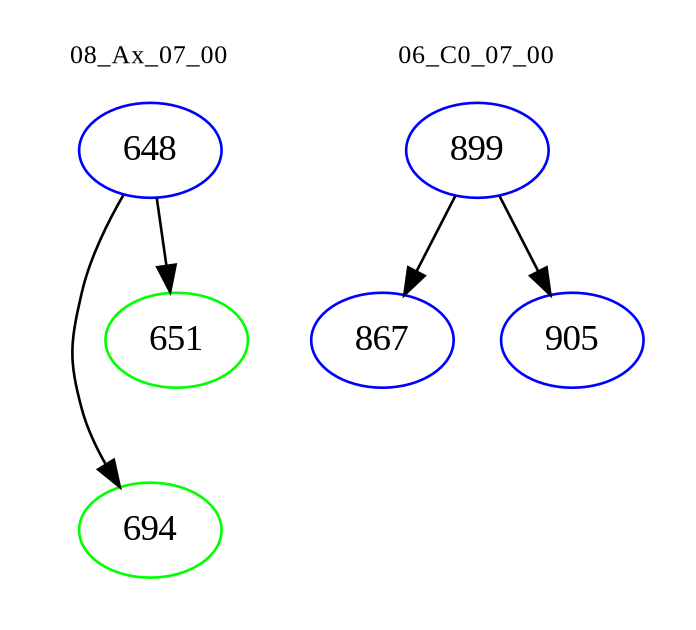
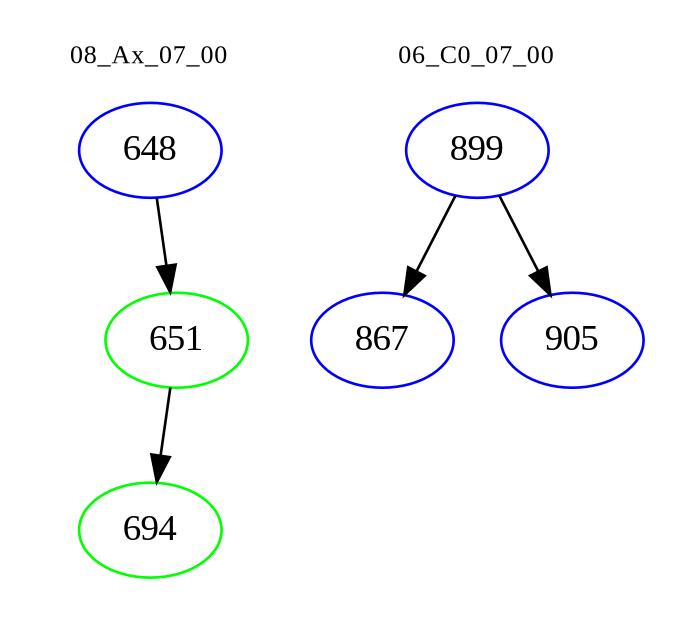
  digraph {
    fontname="Liberation Serif"
    node [color=blue fontname="Liberation Serif"]
    edge [color=black fontname="Liberation Serif"]
    n1 [label=648]
    n2 [color=green label=694]
    n3 [color=green label=651]
    n4 [label=899]
    n5 [label=867]
    n6 [label=905]
    subgraph cluster_1 {
      color=white
      fontsize=10
      label="08_Ax_07_00"
      n1
      n2
      n3
    }
    subgraph cluster_2 {
      color=white
      fontsize=10
      label="06_C0_07_00"
      n4
      n5
      n6
    }
-   n1 -> n2
+   n3 -> n2
    n1 -> n3
    n4 -> n5
    n4 -> n6
  }
